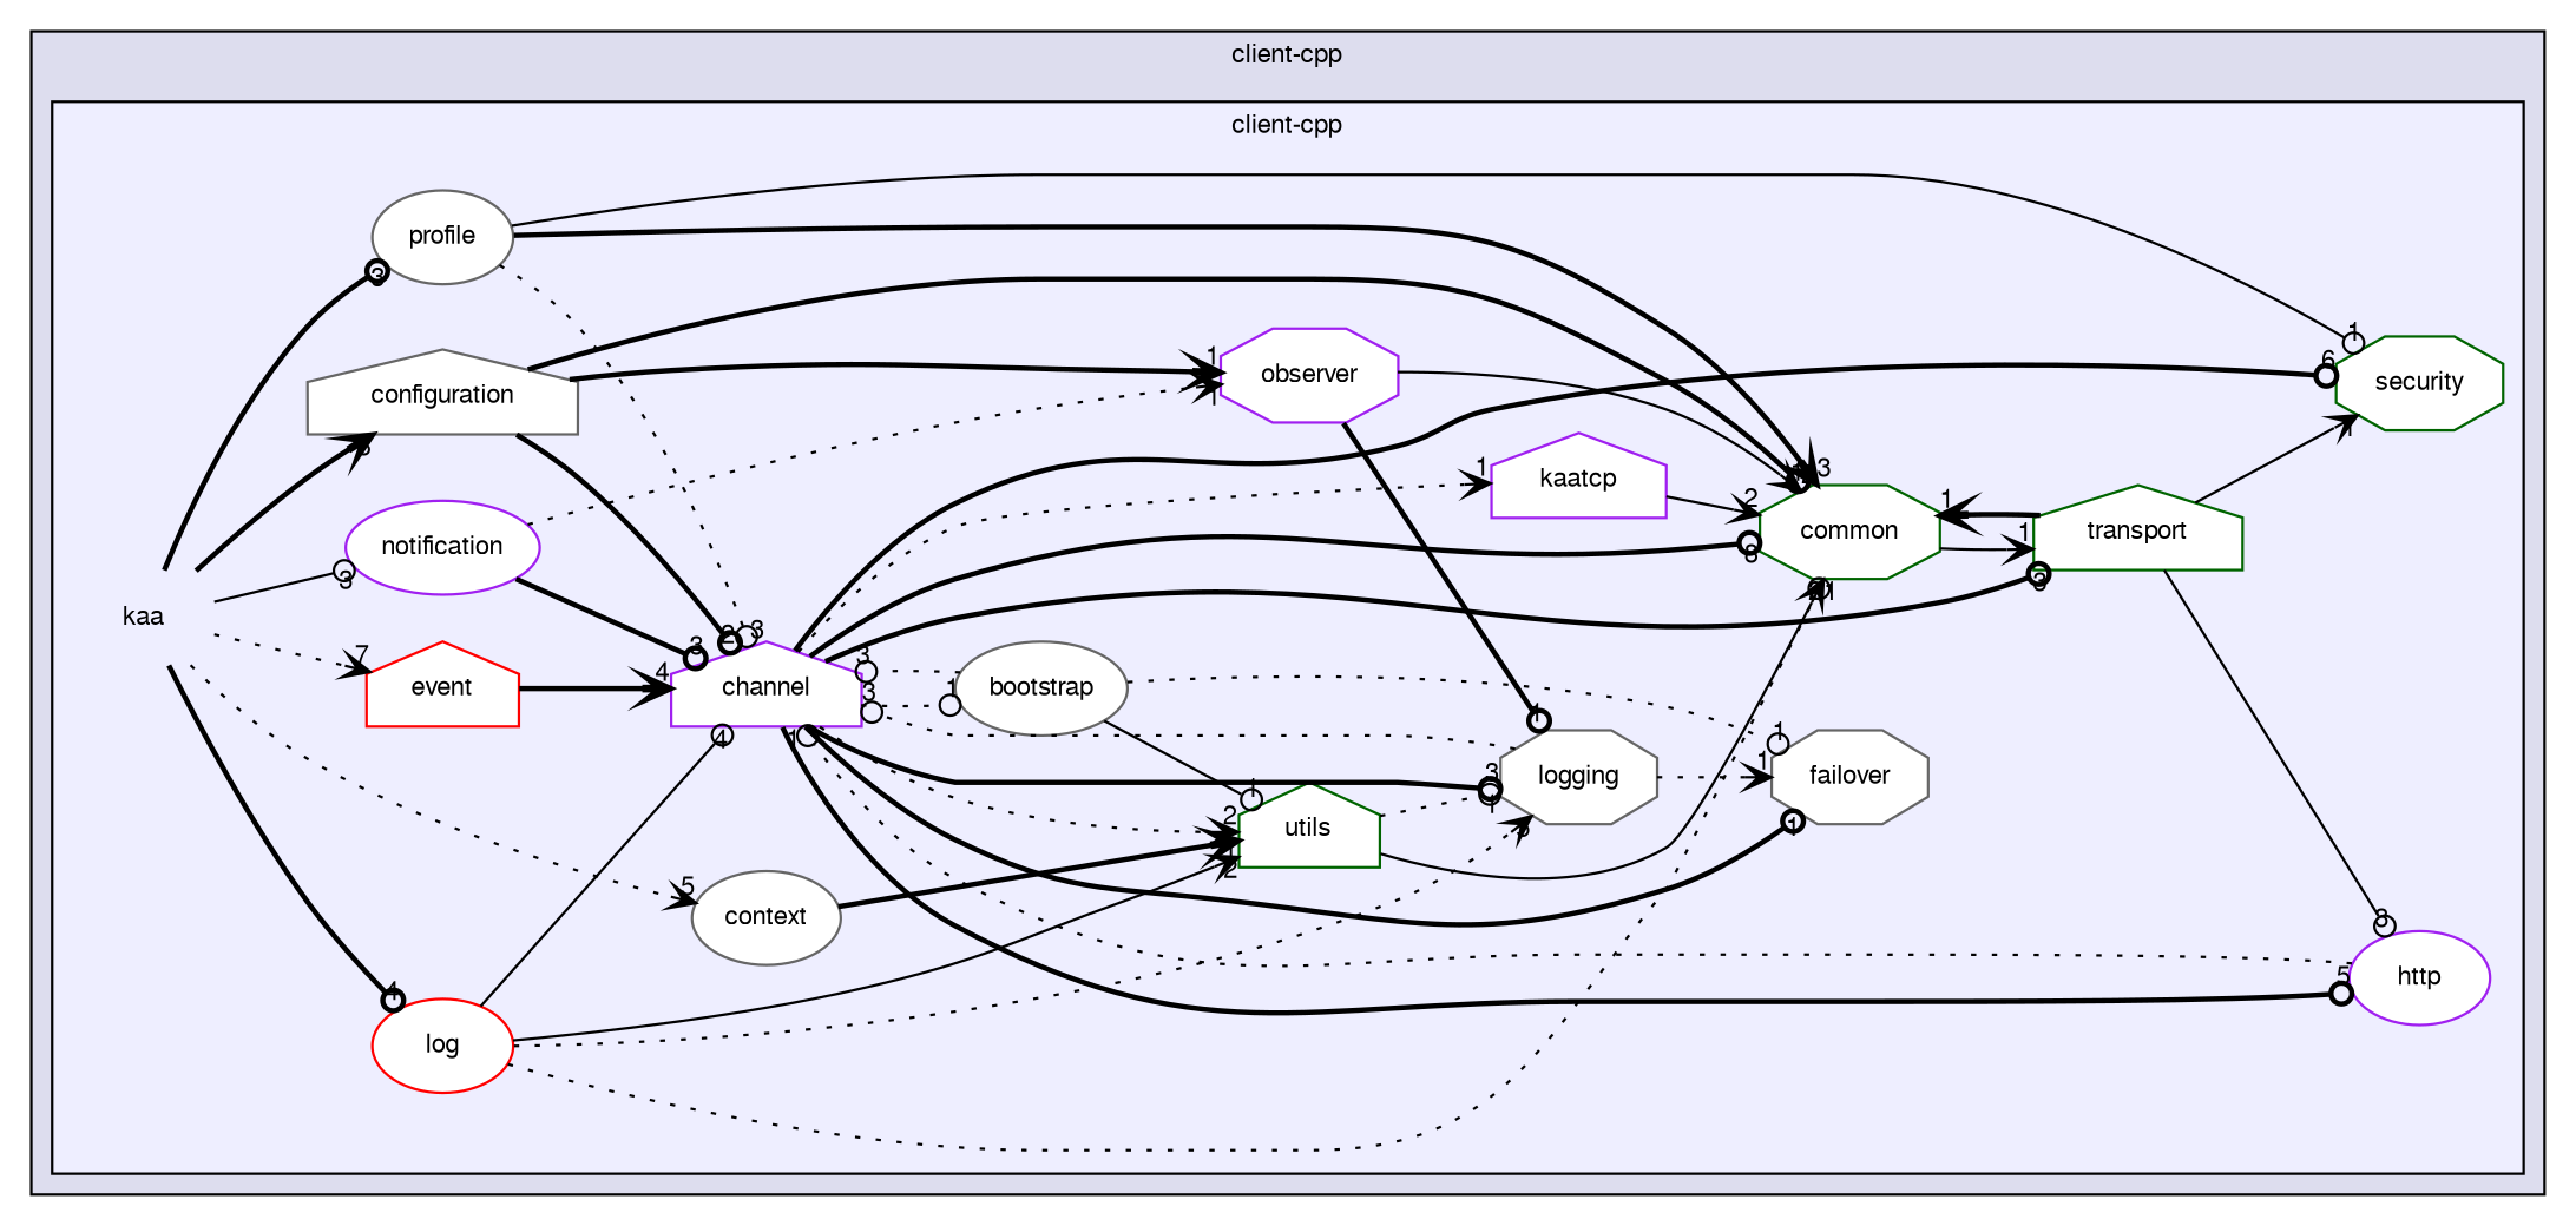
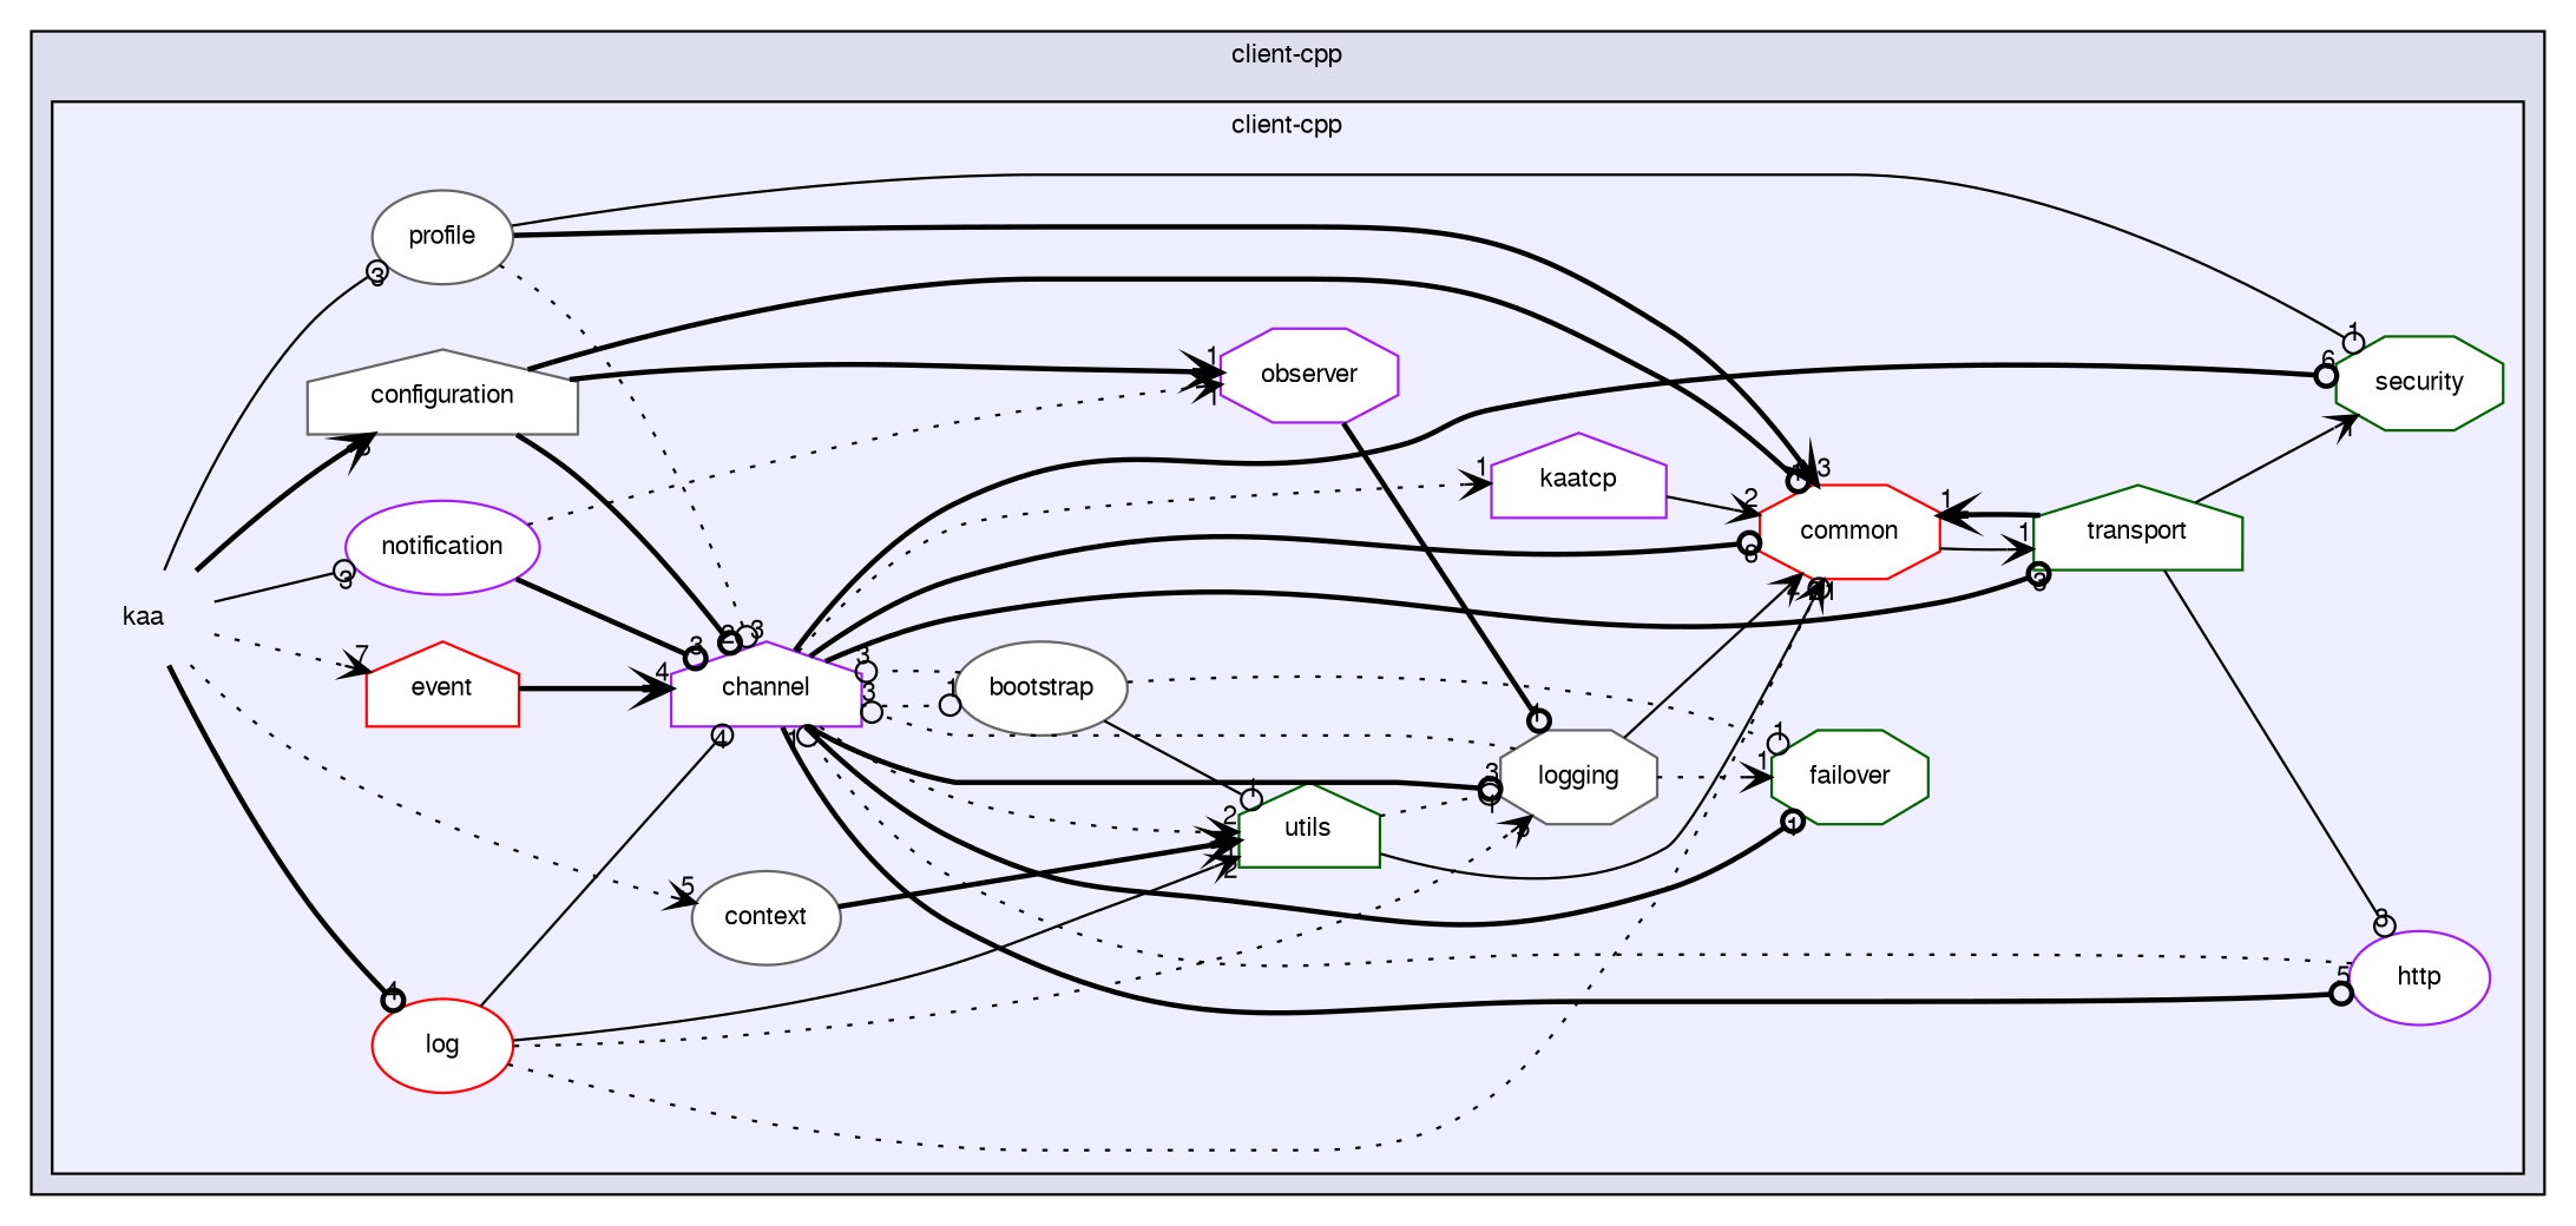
  digraph {
    compound=true
    rankdir=LR
    node [color=gray40 fontname=FreeSans fontsize=10 shape=ellipse fillcolor=white style=filled]
    edge [arrowhead=odot headlabel=1 labeldistance=1.5 labelfontname=FreeSans labelfontsize=10 style=bold]
    n1 [label=kaa shape=plaintext fillcolor="" style=""]
    n2 [label=bootstrap]
    n3 [color=purple label=channel shape=house]
-   n4 [color=darkgreen label=common shape=octagon]
+   n4 [color=red label=common shape=octagon]
    n5 [label=configuration shape=house]
    n6 [label=context]
    n7 [color=red label=event shape=house]
-   n8 [label=failover shape=octagon]
+   n8 [color=darkgreen label=failover shape=octagon]
    n9 [color=purple label=http]
    n10 [color=purple label=kaatcp shape=house]
    n11 [color=red label=log]
    n12 [label=logging shape=octagon]
    n13 [color=purple label=notification]
    n14 [color=purple label=observer shape=octagon]
    n15 [label=profile]
    n16 [color=darkgreen label=security shape=octagon]
    n17 [color=darkgreen label=transport shape=house]
    n18 [color=darkgreen label=utils shape=house]
    subgraph cluster_1 {
      bgcolor="#ddddee"
      fontname=FreeSans
      fontsize=10
      label="client-cpp"
      pencolor=black
      subgraph cluster_2 {
        bgcolor="#eeeeff"
        fontname=FreeSans
        fontsize=10
        label="client-cpp"
        pencolor=black
        n1
        n2
        n3
        n4
        n5
        n6
        n7
        n8
        n9
        n10
        n11
        n12
        n13
        n14
        n15
        n16
        n17
        n18
      }
    }
    n1 -> n5 [arrowhead=vee headlabel=3]
    n1 -> n6 [arrowhead=vee headlabel=5 style=dotted]
    n1 -> n7 [arrowhead=vee headlabel=7 style=dotted]
    n1 -> n11 [headlabel=4]
    n1 -> n13 [headlabel=3 style=solid]
-   n1 -> n15 [headlabel=3]
+   n1 -> n15 [headlabel=3 style=solid]
    n2 -> n3 [headlabel=3 style=dotted]
    n2 -> n8 [style=dotted]
    n2 -> n18 [style=solid]
    n3 -> n2 [style=dotted]
    n3 -> n4 [headlabel=8]
    n3 -> n8
    n3 -> n9 [headlabel=5]
    n3 -> n10 [arrowhead=vee style=dotted]
    n3 -> n12 [headlabel=3]
    n3 -> n16 [headlabel=6]
    n3 -> n17 [headlabel=3]
    n3 -> n18 [arrowhead=vee headlabel=2 style=dotted]
    n4 -> n17 [arrowhead=vee style=solid]
    n5 -> n3 [headlabel=2]
    n5 -> n4
    n5 -> n14 [arrowhead=vee]
    n6 -> n18 [arrowhead=vee]
    n7 -> n3 [arrowhead=vee headlabel=4]
    n9 -> n3 [style=dotted]
    n10 -> n4 [arrowhead=vee headlabel=2 style=solid]
    n11 -> n3 [headlabel=4 style=solid]
    n11 -> n4 [headlabel=2 style=dotted]
    n11 -> n12 [arrowhead=vee headlabel=5 style=dotted]
    n11 -> n18 [arrowhead=vee headlabel=2 style=solid]
    n12 -> n3 [headlabel=3 style=dotted]
-   n14 -> n4 [arrowhead=vee headlabel=2 style=solid]
+   n12 -> n4 [arrowhead=vee headlabel=2 style=solid]
    n12 -> n8 [arrowhead=vee style=dotted]
    n13 -> n3 [headlabel=3]
    n13 -> n14 [arrowhead=vee style=dotted]
    n14 -> n12
    n15 -> n3 [headlabel=3 style=dotted]
    n15 -> n4 [arrowhead=vee headlabel=3]
    n15 -> n16 [style=solid]
    n17 -> n4 [arrowhead=vee]
    n17 -> n9 [headlabel=3 style=solid]
    n17 -> n16 [arrowhead=vee style=solid]
    n18 -> n4 [arrowhead=vee style=solid]
    n18 -> n12 [style=dotted]
  }
